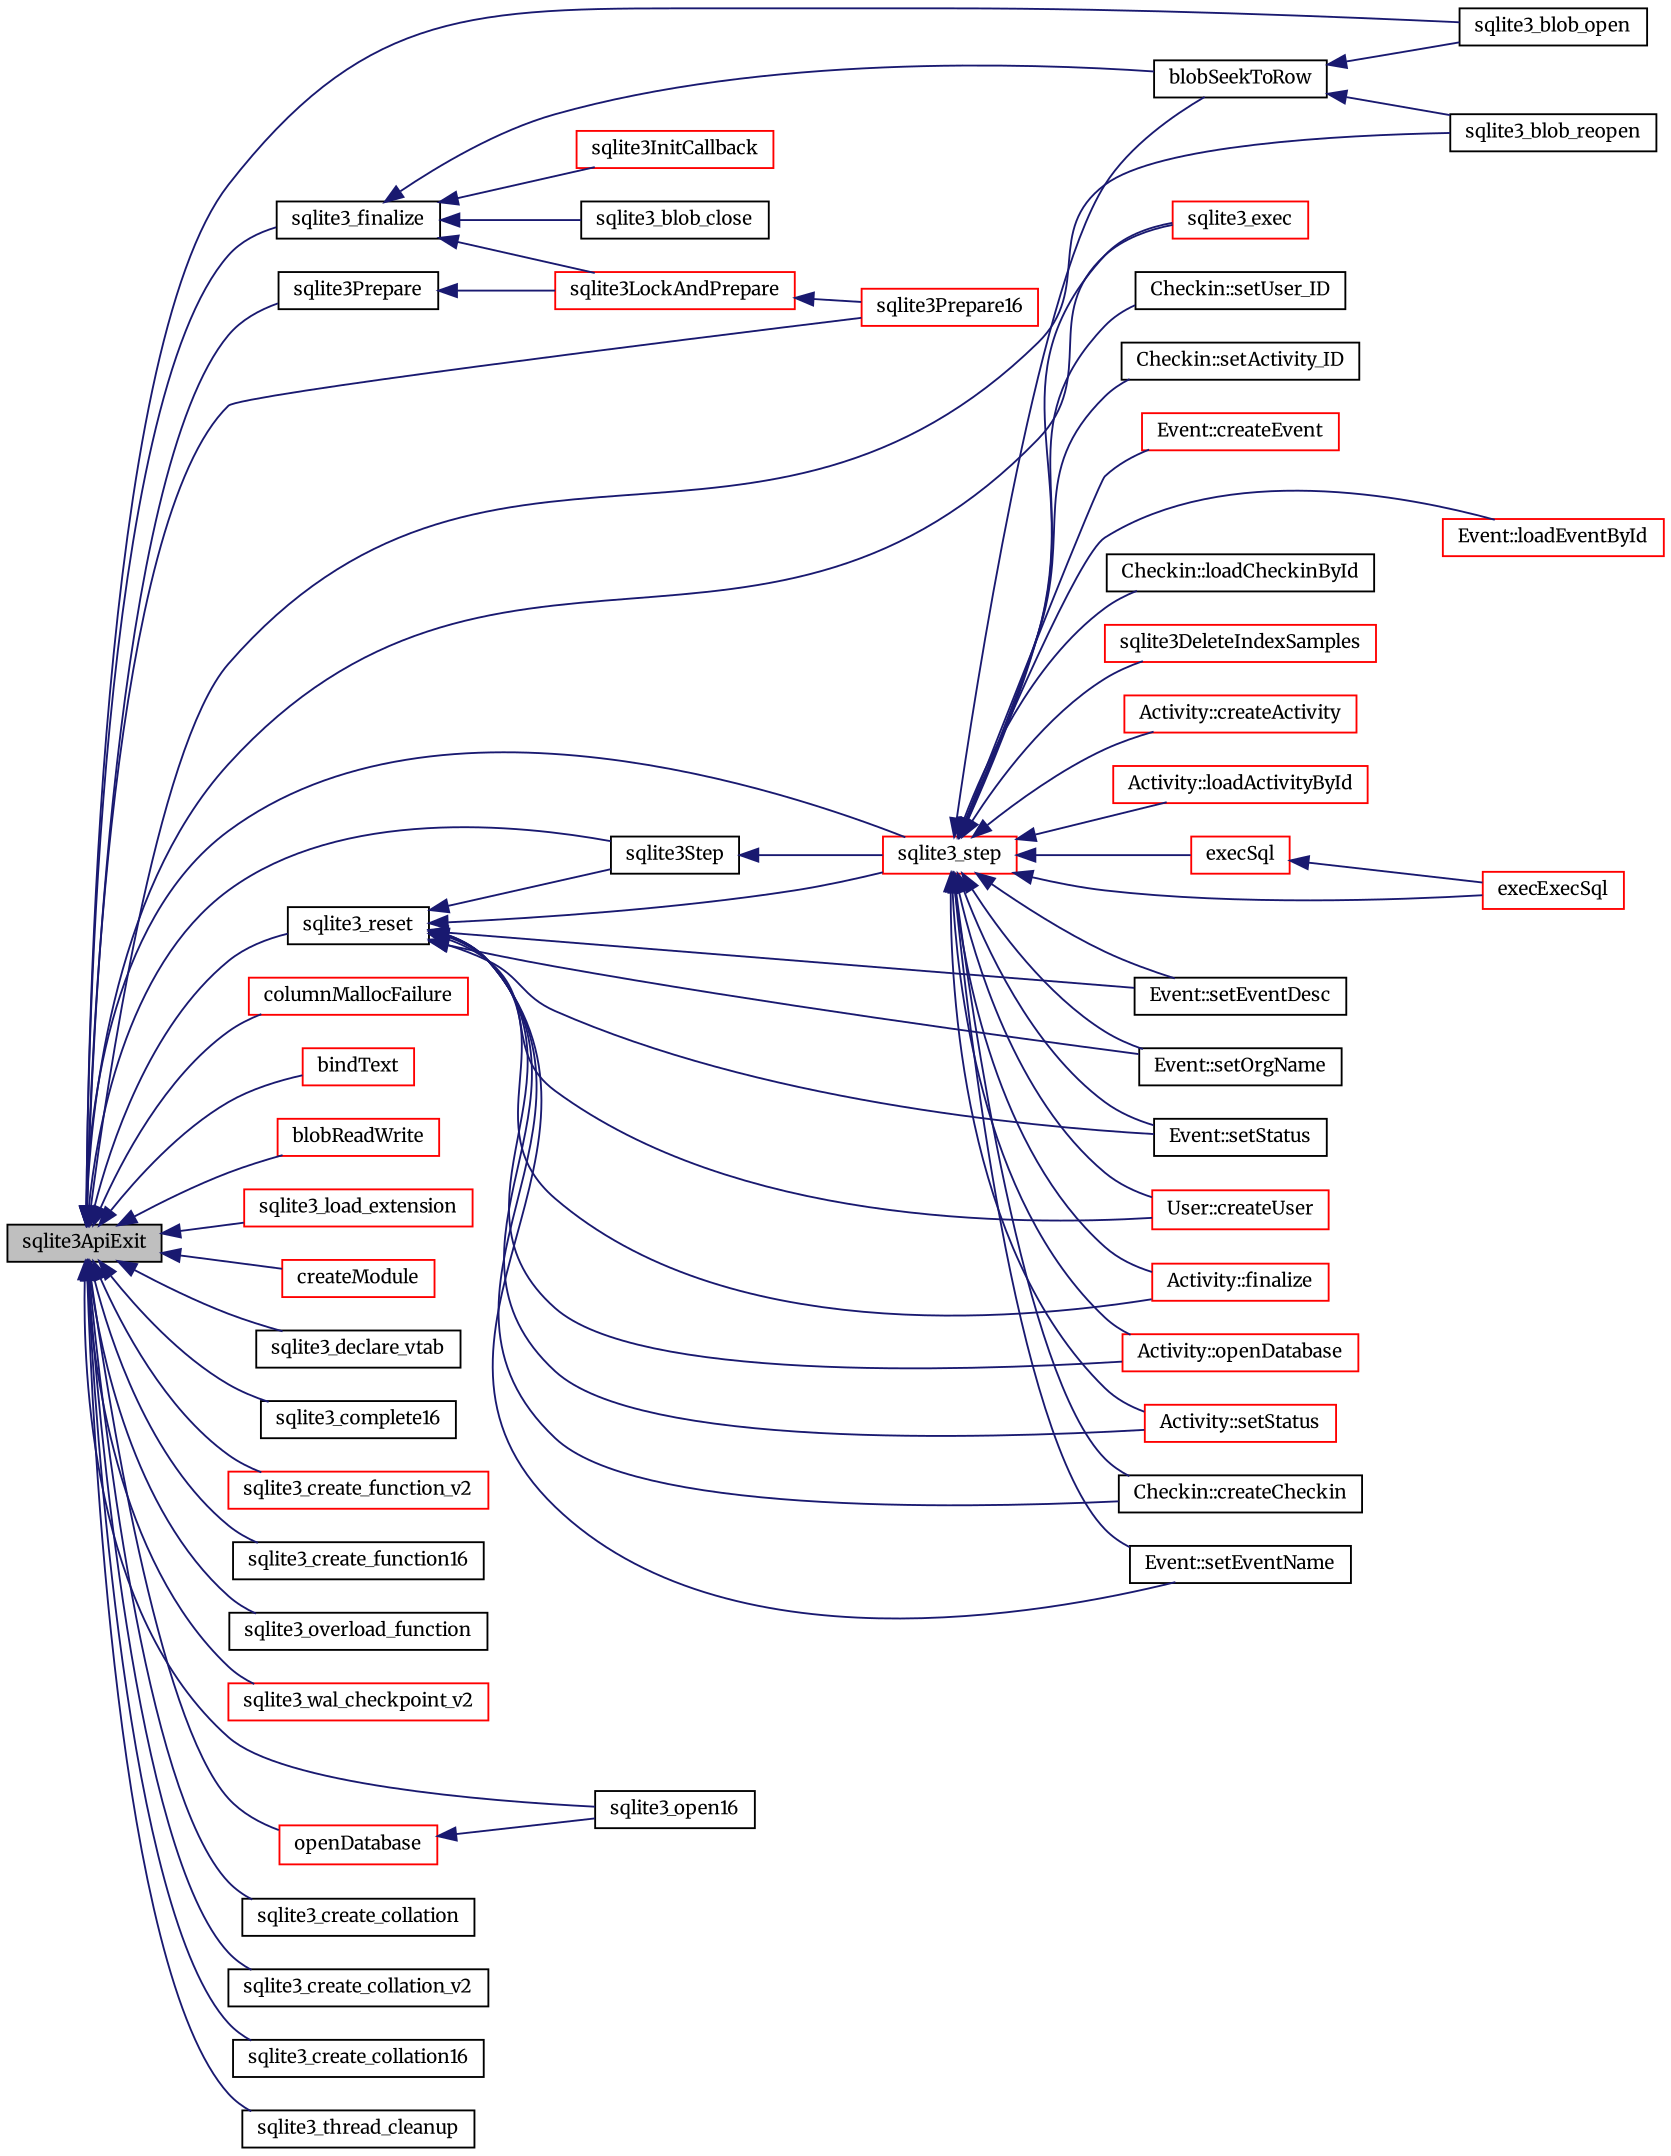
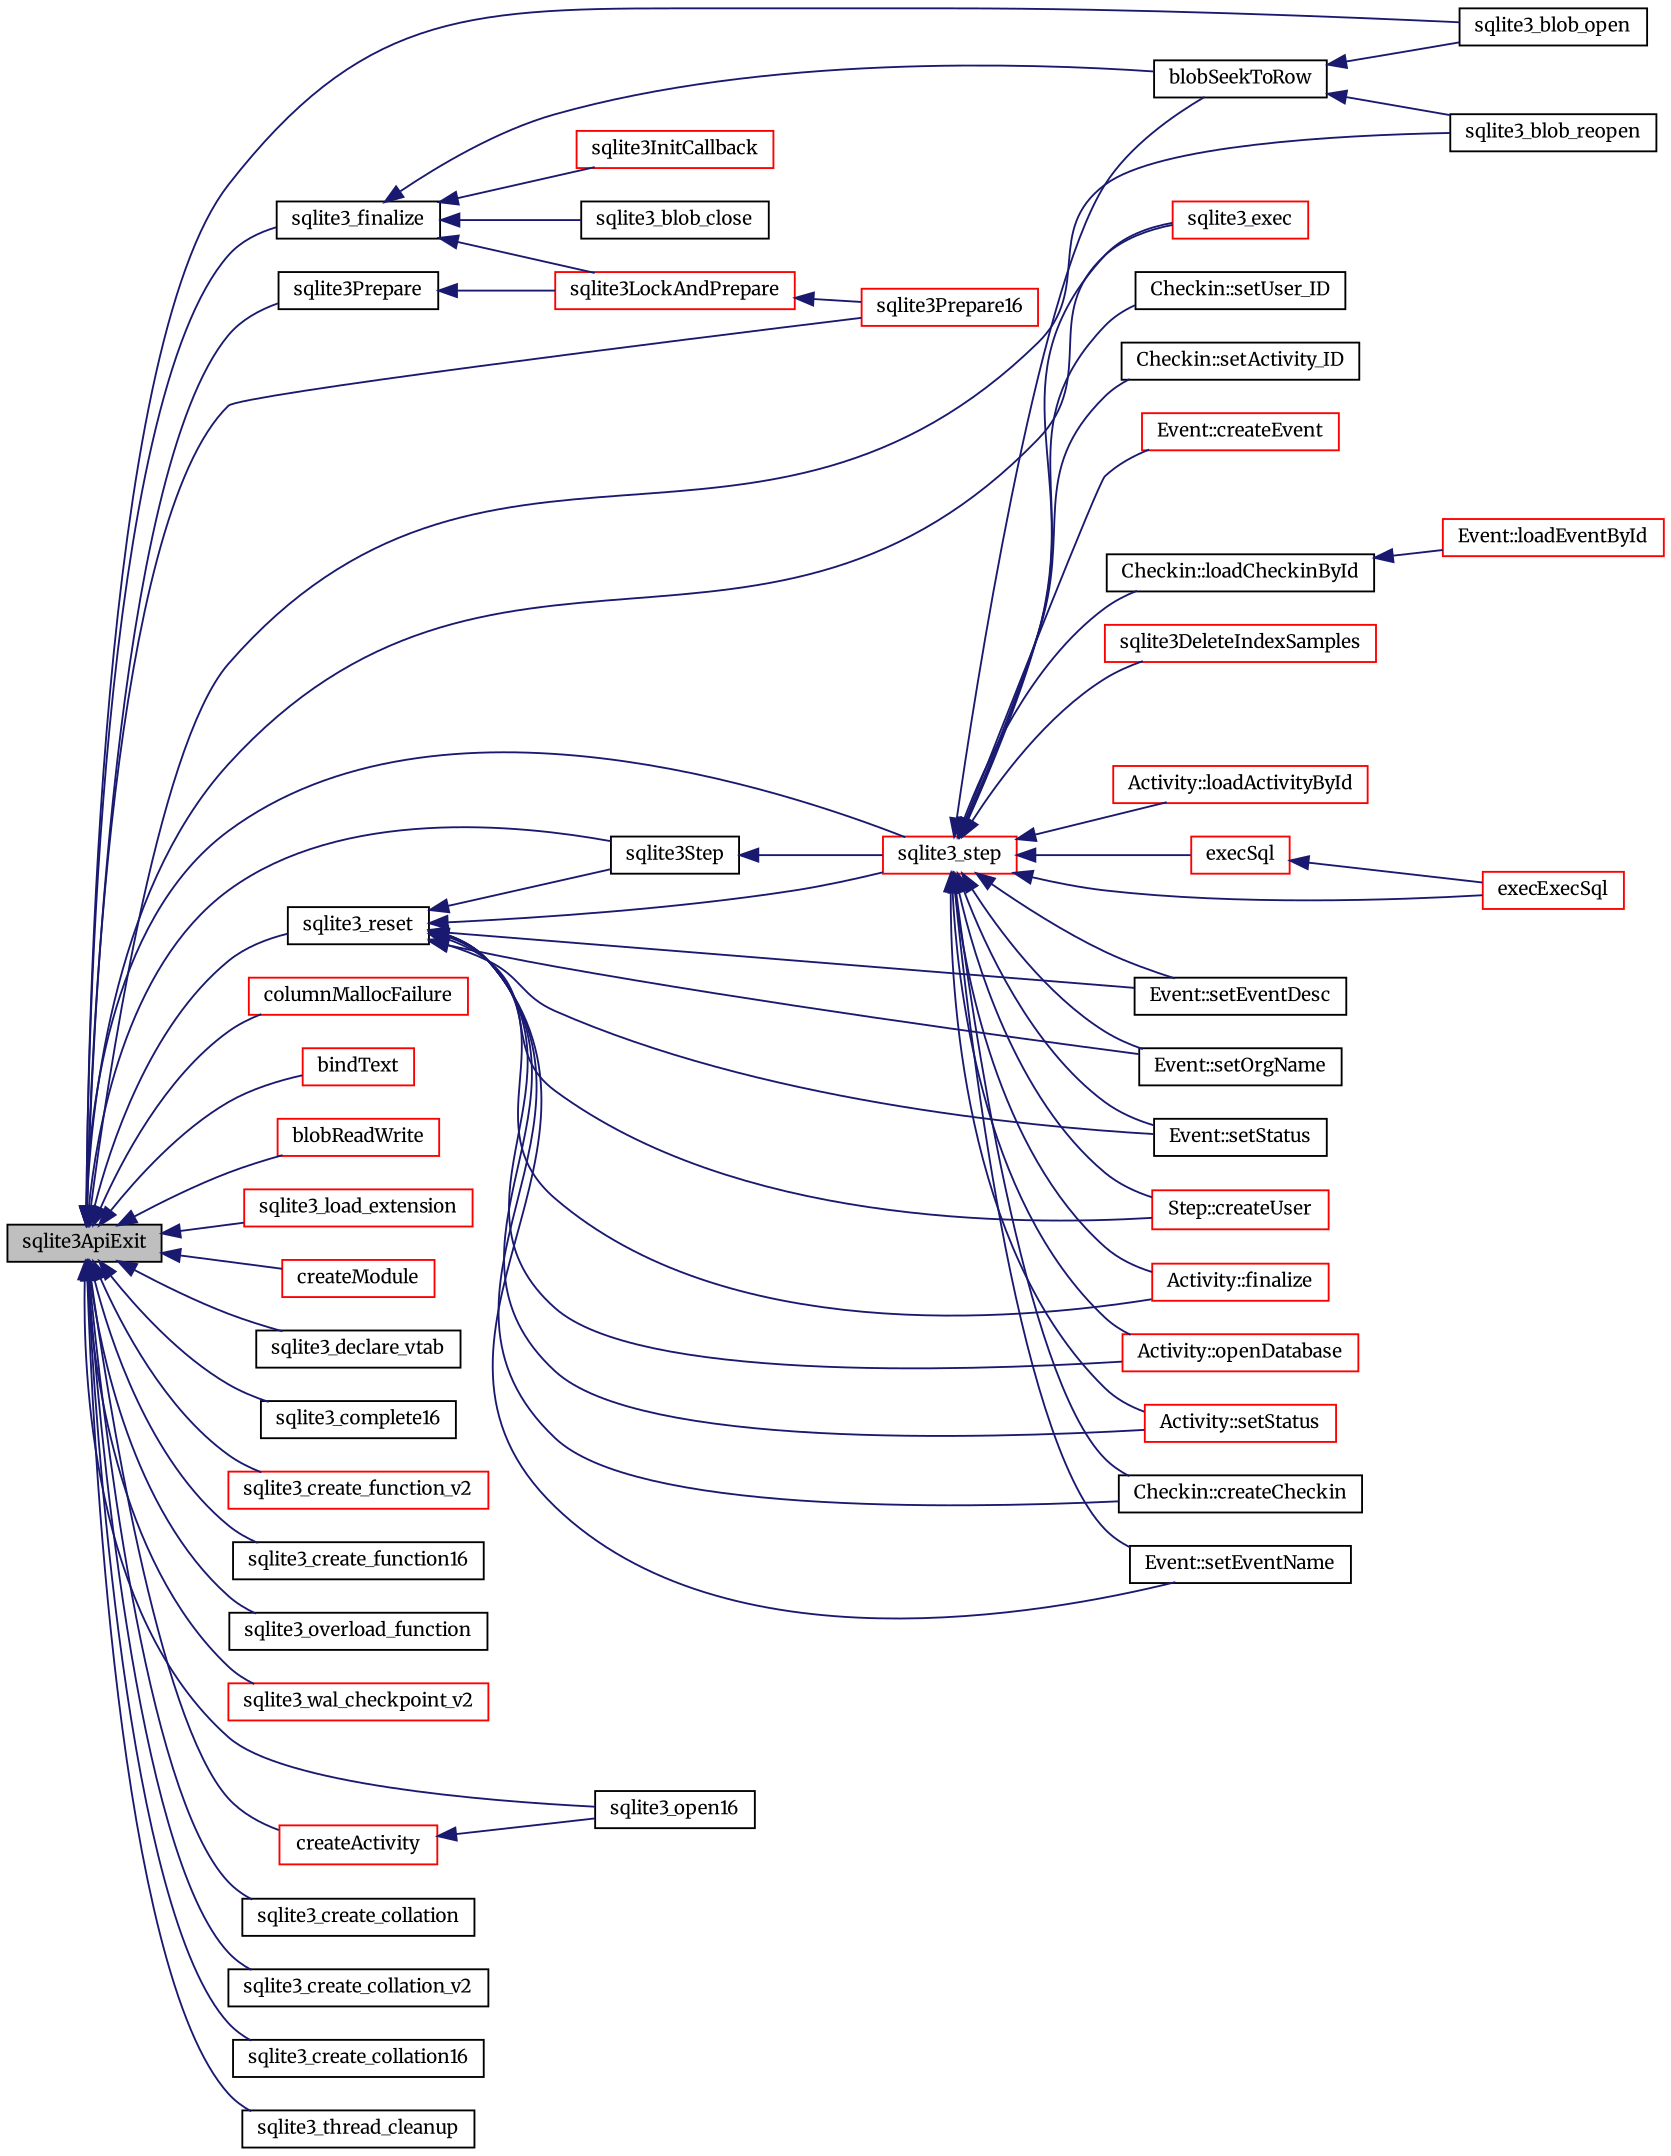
  digraph {
    fontname=Merriweather
    rankdir=LR
    node [color=black fillcolor=white fontname=Merriweather fontsize=10 shape=record style=filled]
    edge [color=midnightblue dir=back fontname=Merriweather fontsize=10 labelfontname=FreeSans labelfontsize=10 style=solid]
    n1 [fillcolor=grey75 fontcolor=black height=0.2 label=sqlite3ApiExit width=0.4]
    n2 [height=0.2 label=sqlite3_finalize width=0.4]
    n3 [height=0.2 label=sqlite3_blob_open width=0.4]
    n4 [height=0.2 label=sqlite3_blob_reopen width=0.4]
    n5 [color=red height=0.2 label=sqlite3Prepare16 width=0.4]
    n6 [height=0.2 label=sqlite3_reset width=0.4]
    n7 [height=0.2 label=sqlite3Step width=0.4]
    n8 [color=red height=0.2 label=sqlite3_step width=0.4]
    n9 [color=red height=0.2 label=sqlite3_exec width=0.4]
    n10 [color=red height=0.2 label=columnMallocFailure width=0.4]
    n11 [color=red height=0.2 label=bindText width=0.4]
    n12 [color=red height=0.2 label=blobReadWrite width=0.4]
    n13 [color=red height=0.2 label=sqlite3_load_extension width=0.4]
    n14 [height=0.2 label=sqlite3Prepare width=0.4]
    n15 [color=red height=0.2 label=createModule width=0.4]
    n16 [height=0.2 label=sqlite3_declare_vtab width=0.4]
    n17 [height=0.2 label=sqlite3_complete16 width=0.4]
    n18 [color=red height=0.2 label=sqlite3_create_function_v2 width=0.4]
    n19 [height=0.2 label=sqlite3_create_function16 width=0.4]
    n20 [height=0.2 label=sqlite3_overload_function width=0.4]
    n21 [color=red height=0.2 label=sqlite3_wal_checkpoint_v2 width=0.4]
-   n22 [color=red height=0.2 label=openDatabase width=0.4]
+   n22 [color=red height=0.2 label=createActivity width=0.4]
    n23 [height=0.2 label=sqlite3_open16 width=0.4]
    n24 [height=0.2 label=sqlite3_create_collation width=0.4]
    n25 [height=0.2 label=sqlite3_create_collation_v2 width=0.4]
    n26 [height=0.2 label=sqlite3_create_collation16 width=0.4]
    n27 [height=0.2 label=sqlite3_thread_cleanup width=0.4]
    n28 [height=0.2 label=blobSeekToRow width=0.4]
    n29 [height=0.2 label=sqlite3_blob_close width=0.4]
    n30 [color=red height=0.2 label=sqlite3InitCallback width=0.4]
    n31 [color=red height=0.2 label=sqlite3LockAndPrepare width=0.4]
    n32 [color=red height=0.2 label="Activity::finalize" width=0.4]
    n33 [color=red height=0.2 label="Activity::openDatabase" width=0.4]
    n34 [color=red height=0.2 label="Activity::setStatus" width=0.4]
    n35 [height=0.2 label="Checkin::createCheckin" width=0.4]
    n36 [height=0.2 label="Event::setEventName" width=0.4]
    n37 [height=0.2 label="Event::setEventDesc" width=0.4]
    n38 [height=0.2 label="Event::setOrgName" width=0.4]
    n39 [height=0.2 label="Event::setStatus" width=0.4]
-   n40 [color=red height=0.2 label="User::createUser" width=0.4]
+   n40 [color=red height=0.2 label="Step::createUser" width=0.4]
    n41 [color=red height=0.2 label=sqlite3DeleteIndexSamples width=0.4]
-   n42 [color=red height=0.2 label="Activity::createActivity" width=0.4]
    n43 [color=red height=0.2 label="Activity::loadActivityById" width=0.4]
    n44 [height=0.2 label="Checkin::loadCheckinById" width=0.4]
    n45 [height=0.2 label="Checkin::setUser_ID" width=0.4]
    n46 [height=0.2 label="Checkin::setActivity_ID" width=0.4]
    n47 [color=red height=0.2 label="Event::createEvent" width=0.4]
    n48 [color=red height=0.2 label="Event::loadEventById" width=0.4]
    n49 [color=red height=0.2 label=execSql width=0.4]
    n50 [color=red height=0.2 label=execExecSql width=0.4]
    n1 -> n2
    n1 -> n3
    n1 -> n4
    n1 -> n5
    n1 -> n6
    n1 -> n7
    n1 -> n8
    n1 -> n9
    n1 -> n10
    n1 -> n11
    n1 -> n12
    n1 -> n13
    n1 -> n14
    n1 -> n15
    n1 -> n16
    n1 -> n17
    n1 -> n18
    n1 -> n19
    n1 -> n20
    n1 -> n21
    n1 -> n22
    n1 -> n23
    n1 -> n24
    n1 -> n25
    n1 -> n26
    n1 -> n27
    n2 -> n28
    n2 -> n29
    n2 -> n30
    n2 -> n31
    n6 -> n7
    n6 -> n8
    n6 -> n32
    n6 -> n33
    n6 -> n34
    n6 -> n35
    n6 -> n36
    n6 -> n37
    n6 -> n38
    n6 -> n39
    n6 -> n40
    n7 -> n8
    n8 -> n9
    n8 -> n28
    n8 -> n32
    n8 -> n33
    n8 -> n34
    n8 -> n35
    n8 -> n36
    n8 -> n37
    n8 -> n38
    n8 -> n39
    n8 -> n40
    n8 -> n41
-   n8 -> n42
    n8 -> n43
    n8 -> n44
    n8 -> n45
    n8 -> n46
    n8 -> n47
-   n8 -> n48
+   n44 -> n48
    n8 -> n49
    n8 -> n50
    n14 -> n31
    n22 -> n23
    n28 -> n3
    n28 -> n4
    n31 -> n5
    n49 -> n50
  }
